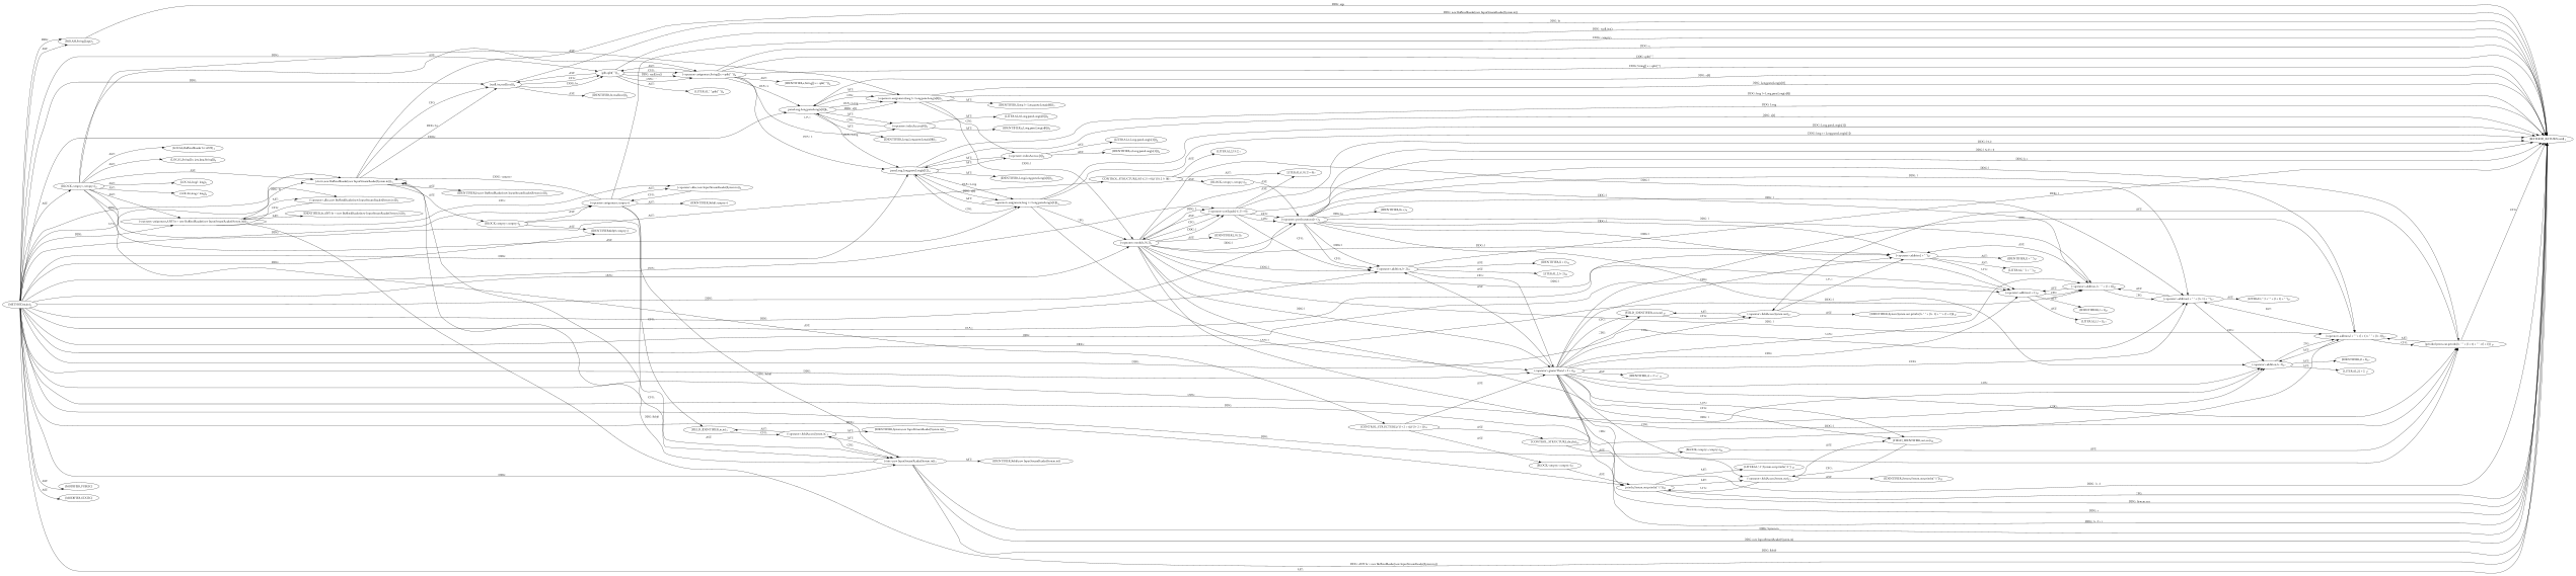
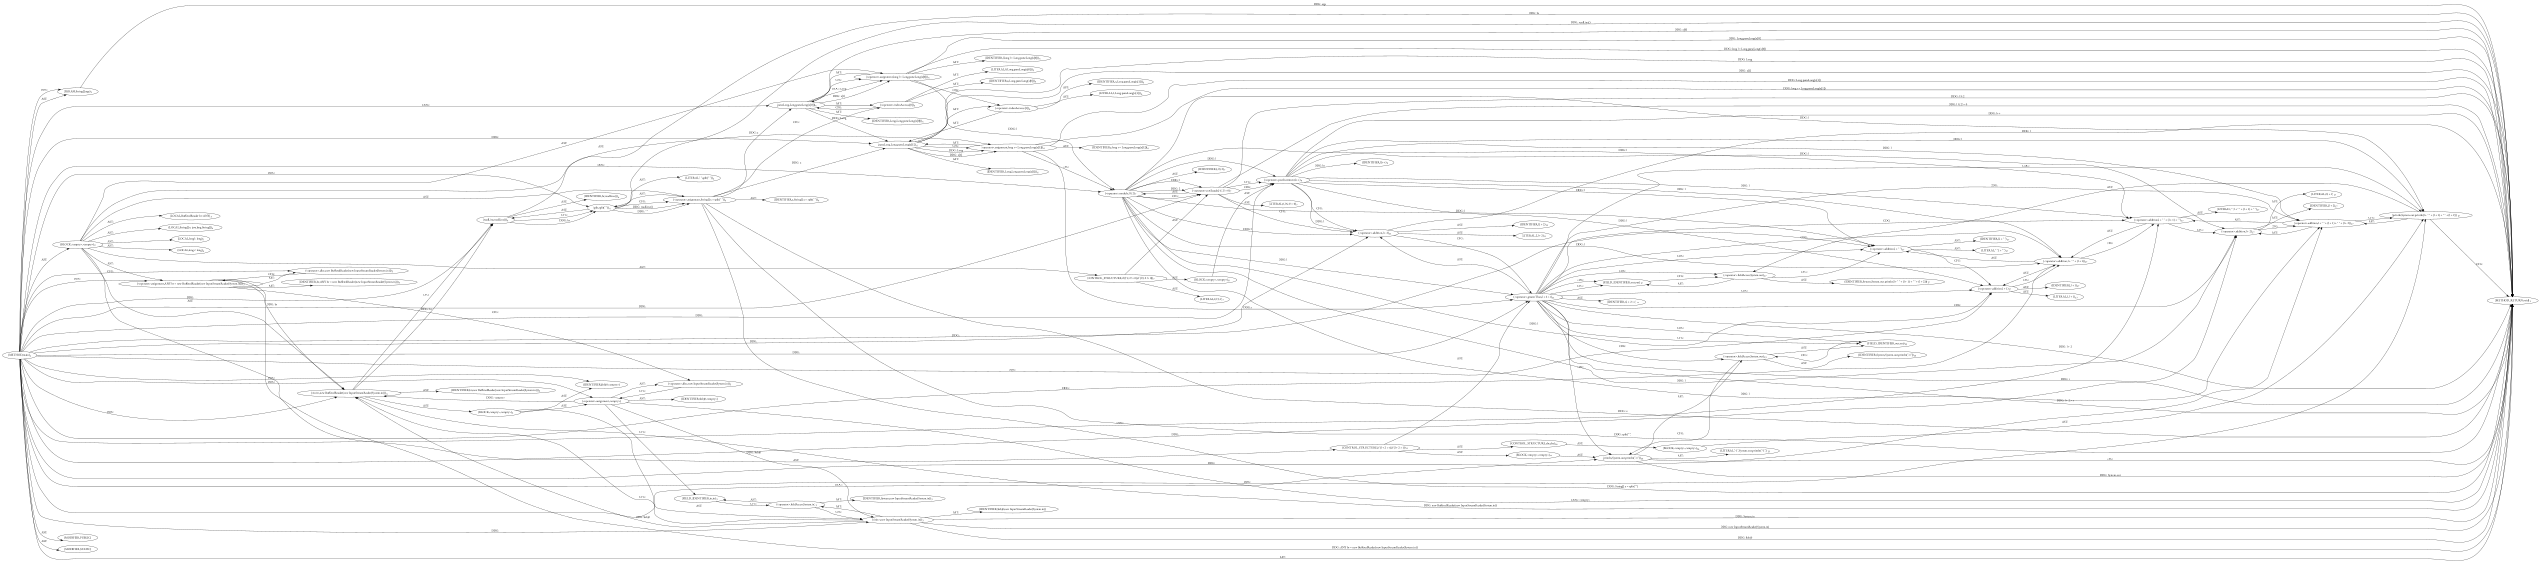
  digraph {
    fontname="EB Garamond"
    rankdir=LR
    node [fontname="EB Garamond"]
    edge [fontname="EB Garamond"]
    n1 [label=<(METHOD,main)<SUB>1</SUB>>]
    n2 [label=<(PARAM,String[] args)<SUB>1</SUB>>]
    n3 [label=<(BLOCK,&lt;empty&gt;,&lt;empty&gt;)<SUB>2</SUB>>]
    n4 [label=<(&lt;operator&gt;.assignment,ANY br = new BufferedReader(new InputStreamReader(System.in)))<SUB>3</SUB>>]
    n5 [label=<(&lt;operator&gt;.alloc,new BufferedReader(new InputStreamReader(System.in)))<SUB>3</SUB>>]
    n6 [label=<(&lt;init&gt;,new BufferedReader(new InputStreamReader(System.in)))<SUB>3</SUB>>]
    n7 [label=<(&lt;operator&gt;.assignment,&lt;empty&gt;)>]
    n8 [label=<(&lt;init&gt;,new InputStreamReader(System.in))<SUB>3</SUB>>]
    n9 [label=<(IDENTIFIER,$obj0,&lt;empty&gt;)>]
    n10 [label=<(split,split(&quot; &quot;))<SUB>4</SUB>>]
    n11 [label=<(readLine,readLine())<SUB>4</SUB>>]
    n12 [label=<(parseLong,Long.parseLong(x[0]))<SUB>5</SUB>>]
    n13 [label=<(parseLong,Long.parseLong(x[1]))<SUB>6</SUB>>]
    n14 [label=<(&lt;operator&gt;.notEquals,l % 2 != 0)<SUB>7</SUB>>]
    n15 [label=<(&lt;operator&gt;.modulo,l % 2)<SUB>7</SUB>>]
    n16 [label=<(&lt;operator&gt;.postIncrement,l++)<SUB>9</SUB>>]
    n17 [label=<(&lt;operator&gt;.greaterThan,l + 2 &gt; r)<SUB>11</SUB>>]
    n18 [label=<(&lt;operator&gt;.addition,l + 2)<SUB>11</SUB>>]
    n19 [label=<(println,System.out.println(&quot;-1&quot;))<SUB>13</SUB>>]
    n20 [label=<(println,System.out.println(l + &quot; &quot; + (l + 1) + &quot; &quot; + (l + 2)))<SUB>17</SUB>>]
    n21 [label=<(&lt;operator&gt;.addition,l + &quot; &quot; + (l + 1) + &quot; &quot; + (l + 2))<SUB>17</SUB>>]
    n22 [label=<(&lt;operator&gt;.addition,l + &quot; &quot; + (l + 1) + &quot; &quot;)<SUB>17</SUB>>]
    n23 [label=<(&lt;operator&gt;.addition,l + &quot; &quot; + (l + 1))<SUB>17</SUB>>]
    n24 [label=<(&lt;operator&gt;.addition,l + &quot; &quot;)<SUB>17</SUB>>]
    n25 [label=<(&lt;operator&gt;.addition,l + 1)<SUB>17</SUB>>]
    n26 [label=<(&lt;operator&gt;.addition,l + 2)<SUB>17</SUB>>]
    n27 [label=<(MODIFIER,PUBLIC)>]
    n28 [label=<(MODIFIER,STATIC)>]
    n29 [label=<(METHOD_RETURN,void)<SUB>1</SUB>>]
    n30 [label=<(LOCAL,BufferedReader br: ANY)<SUB>3</SUB>>]
    n31 [label=<(LOCAL,String[] x: java.lang.String[])<SUB>4</SUB>>]
    n32 [label=<(&lt;operator&gt;.assignment,String[] x = split(&quot; &quot;))<SUB>4</SUB>>]
    n33 [label=<(LOCAL,long l: long)<SUB>5</SUB>>]
    n34 [label=<(&lt;operator&gt;.assignment,long l = Long.parseLong(x[0]))<SUB>5</SUB>>]
    n35 [label=<(LOCAL,long r: long)<SUB>6</SUB>>]
    n36 [label=<(&lt;operator&gt;.assignment,long r = Long.parseLong(x[1]))<SUB>6</SUB>>]
    n37 [label=<(CONTROL_STRUCTURE,if (l % 2 != 0),if (l % 2 != 0))<SUB>7</SUB>>]
    n38 [label=<(CONTROL_STRUCTURE,if (l + 2 &gt; r),if (l + 2 &gt; r))<SUB>11</SUB>>]
    n39 [label=<(IDENTIFIER,br,ANY br = new BufferedReader(new InputStreamReader(System.in)))<SUB>3</SUB>>]
    n40 [label=<(&lt;operator&gt;.alloc,new InputStreamReader(System.in))<SUB>3</SUB>>]
    n41 [label=<(IDENTIFIER,br,new BufferedReader(new InputStreamReader(System.in)))<SUB>3</SUB>>]
    n42 [label=<(BLOCK,&lt;empty&gt;,&lt;empty&gt;)<SUB>3</SUB>>]
    n43 [label=<(IDENTIFIER,$obj0,&lt;empty&gt;)>]
    n44 [label=<(FIELD_IDENTIFIER,in,in)<SUB>3</SUB>>]
    n45 [label=<(IDENTIFIER,$obj0,new InputStreamReader(System.in))>]
    n46 [label=<(&lt;operator&gt;.fieldAccess,System.in)<SUB>3</SUB>>]
    n47 [label=<(LITERAL,&quot; &quot;,split(&quot; &quot;))<SUB>4</SUB>>]
    n48 [label=<(IDENTIFIER,br,readLine())<SUB>4</SUB>>]
    n49 [label=<(&lt;operator&gt;.indexAccess,x[0])<SUB>5</SUB>>]
    n50 [label=<(IDENTIFIER,Long,Long.parseLong(x[0]))<SUB>5</SUB>>]
    n51 [label=<(&lt;operator&gt;.indexAccess,x[1])<SUB>6</SUB>>]
    n52 [label=<(IDENTIFIER,Long,Long.parseLong(x[1]))<SUB>6</SUB>>]
    n53 [label=<(LITERAL,0,l % 2 != 0)<SUB>7</SUB>>]
    n54 [label=<(IDENTIFIER,l,l % 2)<SUB>7</SUB>>]
    n55 [label=<(IDENTIFIER,l,l++)<SUB>9</SUB>>]
    n56 [label=<(IDENTIFIER,r,l + 2 &gt; r)<SUB>11</SUB>>]
    n57 [label=<(&lt;operator&gt;.fieldAccess,System.out)<SUB>13</SUB>>]
    n58 [label=<(FIELD_IDENTIFIER,out,out)<SUB>13</SUB>>]
    n59 [label=<(&lt;operator&gt;.fieldAccess,System.out)<SUB>17</SUB>>]
    n60 [label=<(FIELD_IDENTIFIER,out,out)<SUB>17</SUB>>]
    n61 [label=<(IDENTIFIER,l,l + 2)<SUB>11</SUB>>]
    n62 [label=<(LITERAL,2,l + 2)<SUB>11</SUB>>]
    n63 [label=<(LITERAL,&quot;-1&quot;,System.out.println(&quot;-1&quot;))<SUB>13</SUB>>]
    n64 [label=<(LITERAL,&quot; &quot;,l + &quot; &quot; + (l + 1) + &quot; &quot;)<SUB>17</SUB>>]
    n65 [label=<(IDENTIFIER,l,l + &quot; &quot;)<SUB>17</SUB>>]
    n66 [label=<(LITERAL,&quot; &quot;,l + &quot; &quot;)<SUB>17</SUB>>]
    n67 [label=<(IDENTIFIER,l,l + 1)<SUB>17</SUB>>]
    n68 [label=<(LITERAL,1,l + 1)<SUB>17</SUB>>]
    n69 [label=<(IDENTIFIER,l,l + 2)<SUB>17</SUB>>]
    n70 [label=<(LITERAL,2,l + 2)<SUB>17</SUB>>]
    n71 [label=<(IDENTIFIER,x,String[] x = split(&quot; &quot;))<SUB>4</SUB>>]
    n72 [label=<(IDENTIFIER,l,long l = Long.parseLong(x[0]))<SUB>5</SUB>>]
+   n73 [label=<(IDENTIFIER,r,long r = Long.parseLong(x[1]))<SUB>6</SUB>>]
    n74 [label=<(BLOCK,&lt;empty&gt;,&lt;empty&gt;)<SUB>8</SUB>>]
    n75 [label=<(LITERAL,2,l % 2)<SUB>7</SUB>>]
    n76 [label=<(BLOCK,&lt;empty&gt;,&lt;empty&gt;)<SUB>12</SUB>>]
    n77 [label=<(CONTROL_STRUCTURE,else,else)<SUB>16</SUB>>]
    n78 [label=<(IDENTIFIER,System,new InputStreamReader(System.in))<SUB>3</SUB>>]
    n79 [label=<(IDENTIFIER,x,Long.parseLong(x[0]))<SUB>5</SUB>>]
    n80 [label=<(LITERAL,0,Long.parseLong(x[0]))<SUB>5</SUB>>]
    n81 [label=<(IDENTIFIER,x,Long.parseLong(x[1]))<SUB>6</SUB>>]
    n82 [label=<(LITERAL,1,Long.parseLong(x[1]))<SUB>6</SUB>>]
    n83 [label=<(BLOCK,&lt;empty&gt;,&lt;empty&gt;)<SUB>16</SUB>>]
    n84 [label=<(IDENTIFIER,System,System.out.println(&quot;-1&quot;))<SUB>13</SUB>>]
    n85 [label=<(IDENTIFIER,System,System.out.println(l + &quot; &quot; + (l + 1) + &quot; &quot; + (l + 2)))<SUB>17</SUB>>]
    n1 -> n2 [label="AST: "]
    n1 -> n2 [label="DDG: "]
    n1 -> n3 [label="AST: "]
    n1 -> n4 [label="DDG: "]
    n1 -> n5 [label="CFG: "]
    n1 -> n6 [label="DDG: "]
    n1 -> n7 [label="DDG: "]
    n1 -> n8 [label="DDG: "]
    n1 -> n9 [label="DDG: "]
    n1 -> n10 [label="DDG: "]
    n1 -> n11 [label="DDG: "]
    n1 -> n12 [label="DDG: "]
    n1 -> n13 [label="DDG: "]
    n1 -> n14 [label="DDG: "]
    n1 -> n15 [label="DDG: "]
    n1 -> n16 [label="DDG: "]
    n1 -> n17 [label="DDG: "]
    n1 -> n18 [label="DDG: "]
    n1 -> n19 [label="DDG: "]
    n1 -> n20 [label="DDG: "]
    n1 -> n21 [label="DDG: "]
    n1 -> n22 [label="DDG: "]
    n1 -> n23 [label="DDG: "]
    n1 -> n24 [label="DDG: "]
    n1 -> n25 [label="DDG: "]
    n1 -> n26 [label="DDG: "]
    n1 -> n27 [label="AST: "]
    n1 -> n28 [label="AST: "]
    n1 -> n29 [label="AST: "]
    n2 -> n29 [label="DDG: args"]
    n3 -> n4 [label="AST: "]
    n3 -> n6 [label="AST: "]
    n3 -> n30 [label="AST: "]
    n3 -> n31 [label="AST: "]
    n3 -> n32 [label="AST: "]
    n3 -> n33 [label="AST: "]
    n3 -> n34 [label="AST: "]
    n3 -> n35 [label="AST: "]
    n3 -> n36 [label="AST: "]
    n3 -> n37 [label="AST: "]
    n3 -> n38 [label="AST: "]
    n4 -> n5 [label="AST: "]
    n4 -> n6 [label="DDG: br"]
    n4 -> n29 [label="DDG: ANY br = new BufferedReader(new InputStreamReader(System.in))"]
    n4 -> n39 [label="AST: "]
    n4 -> n40 [label="CFG: "]
    n5 -> n4 [label="CFG: "]
    n6 -> n11 [label="CFG: "]
    n6 -> n11 [label="DDG: br"]
    n6 -> n29 [label="DDG: new BufferedReader(new InputStreamReader(System.in))"]
    n6 -> n41 [label="AST: "]
    n6 -> n42 [label="AST: "]
    n7 -> n6 [label="DDG: &lt;empty&gt;"]
    n7 -> n8 [label="DDG: $obj0"]
    n7 -> n29 [label="DDG: &lt;empty&gt;"]
    n7 -> n40 [label="AST: "]
    n7 -> n43 [label="AST: "]
    n7 -> n44 [label="CFG: "]
    n8 -> n6 [label="CFG: "]
    n8 -> n6 [label="DDG: $obj0"]
    n8 -> n29 [label="DDG: $obj0"]
    n8 -> n29 [label="DDG: System.in"]
    n8 -> n29 [label="DDG: new InputStreamReader(System.in)"]
    n8 -> n45 [label="AST: "]
    n8 -> n46 [label="AST: "]
    n10 -> n11 [label="AST: "]
    n10 -> n29 [label="DDG: readLine()"]
    n10 -> n32 [label="CFG: "]
    n10 -> n32 [label="DDG: readLine()"]
    n10 -> n32 [label="DDG: &quot; &quot;"]
    n10 -> n47 [label="AST: "]
    n11 -> n10 [label="CFG: "]
    n11 -> n10 [label="DDG: br"]
    n11 -> n29 [label="DDG: br"]
    n11 -> n48 [label="AST: "]
    n12 -> n13 [label="DDG: Long"]
    n12 -> n29 [label="DDG: x[0]"]
    n12 -> n34 [label="CFG: "]
    n12 -> n34 [label="DDG: Long"]
    n12 -> n34 [label="DDG: x[0]"]
    n12 -> n49 [label="AST: "]
    n12 -> n50 [label="AST: "]
    n13 -> n29 [label="DDG: Long"]
    n13 -> n29 [label="DDG: x[1]"]
    n13 -> n36 [label="CFG: "]
    n13 -> n36 [label="DDG: Long"]
    n13 -> n36 [label="DDG: x[1]"]
    n13 -> n51 [label="AST: "]
    n13 -> n52 [label="AST: "]
    n14 -> n15 [label="AST: "]
    n14 -> n16 [label="CFG: "]
    n14 -> n16 [label="CDG: "]
    n14 -> n18 [label="CFG: "]
    n14 -> n29 [label="DDG: l % 2"]
    n14 -> n29 [label="DDG: l % 2 != 0"]
    n14 -> n53 [label="AST: "]
    n15 -> n14 [label="CFG: "]
    n15 -> n14 [label="DDG: l"]
    n15 -> n14 [label="DDG: 2"]
    n15 -> n16 [label="DDG: l"]
    n15 -> n17 [label="DDG: l"]
    n15 -> n18 [label="DDG: l"]
    n15 -> n20 [label="DDG: l"]
    n15 -> n21 [label="DDG: l"]
    n15 -> n22 [label="DDG: l"]
    n15 -> n23 [label="DDG: l"]
    n15 -> n24 [label="DDG: l"]
    n15 -> n25 [label="DDG: l"]
    n15 -> n26 [label="DDG: l"]
    n15 -> n54 [label="AST: "]
    n16 -> n18 [label="CFG: "]
    n16 -> n18 [label="DDG: l"]
    n16 -> n20 [label="DDG: l"]
    n16 -> n21 [label="DDG: l"]
    n16 -> n22 [label="DDG: l"]
    n16 -> n23 [label="DDG: l"]
    n16 -> n24 [label="DDG: l"]
    n16 -> n25 [label="DDG: l"]
    n16 -> n26 [label="DDG: l"]
    n16 -> n29 [label="DDG: l++"]
    n16 -> n55 [label="DDG: br"]
    n17 -> n18 [label="AST: "]
    n17 -> n19 [label="CDG: "]
    n17 -> n20 [label="CDG: "]
    n17 -> n21 [label="CDG: "]
    n17 -> n22 [label="CDG: "]
    n17 -> n23 [label="CDG: "]
    n17 -> n24 [label="CDG: "]
    n17 -> n25 [label="CDG: "]
    n17 -> n26 [label="CDG: "]
    n17 -> n29 [label="DDG: l + 2"]
    n17 -> n29 [label="DDG: r"]
    n17 -> n29 [label="DDG: l + 2 &gt; r"]
    n17 -> n56 [label="AST: "]
    n17 -> n57 [label="CDG: "]
    n17 -> n58 [label="CFG: "]
    n17 -> n58 [label="CDG: "]
    n17 -> n59 [label="CDG: "]
    n17 -> n60 [label="CFG: "]
    n17 -> n60 [label="CDG: "]
    n18 -> n17 [label="CFG: "]
    n18 -> n29 [label="DDG: l"]
    n18 -> n61 [label="AST: "]
    n18 -> n62 [label="AST: "]
    n19 -> n29 [label="CFG: "]
    n19 -> n29 [label="DDG: System.out"]
    n19 -> n57 [label="AST: "]
    n19 -> n63 [label="AST: "]
    n20 -> n21 [label="AST: "]
    n20 -> n29 [label="CFG: "]
    n20 -> n59 [label="AST: "]
    n21 -> n20 [label="CFG: "]
    n21 -> n22 [label="AST: "]
    n21 -> n26 [label="AST: "]
    n22 -> n23 [label="AST: "]
    n22 -> n26 [label="CFG: "]
    n22 -> n64 [label="AST: "]
    n23 -> n22 [label="CFG: "]
    n23 -> n24 [label="AST: "]
    n23 -> n25 [label="AST: "]
    n24 -> n25 [label="CFG: "]
    n24 -> n65 [label="AST: "]
    n24 -> n66 [label="AST: "]
    n25 -> n23 [label="CFG: "]
    n25 -> n67 [label="AST: "]
    n25 -> n68 [label="AST: "]
    n26 -> n21 [label="CFG: "]
    n26 -> n69 [label="AST: "]
    n26 -> n70 [label="AST: "]
    n32 -> n10 [label="AST: "]
    n32 -> n12 [label="DDG: x"]
    n32 -> n13 [label="DDG: x"]
    n32 -> n29 [label="DDG: x"]
    n32 -> n29 [label="DDG: split(&quot; &quot;)"]
    n32 -> n29 [label="DDG: String[] x = split(&quot; &quot;)"]
    n32 -> n49 [label="CFG: "]
    n32 -> n71 [label="AST: "]
    n34 -> n12 [label="AST: "]
    n34 -> n15 [label="DDG: l"]
    n34 -> n29 [label="DDG: Long.parseLong(x[0])"]
    n34 -> n29 [label="DDG: long l = Long.parseLong(x[0])"]
    n34 -> n51 [label="CFG: "]
    n34 -> n72 [label="AST: "]
    n36 -> n13 [label="AST: "]
    n36 -> n15 [label="CFG: "]
    n36 -> n17 [label="DDG: r"]
    n36 -> n29 [label="DDG: Long.parseLong(x[1])"]
    n36 -> n29 [label="DDG: long r = Long.parseLong(x[1])"]
-   n37 -> n53 [label="AST: "]
+   n36 -> n73 [label="AST: "]
+   n37 -> n14 [label="AST: "]
    n37 -> n74 [label="AST: "]
    n37 -> n75 [label="AST: "]
    n38 -> n17 [label="AST: "]
    n38 -> n76 [label="AST: "]
    n38 -> n77 [label="AST: "]
    n40 -> n7 [label="CFG: "]
    n42 -> n7 [label="AST: "]
    n42 -> n8 [label="AST: "]
    n42 -> n9 [label="AST: "]
    n44 -> n46 [label="CFG: "]
    n46 -> n8 [label="CFG: "]
    n46 -> n44 [label="AST: "]
    n46 -> n78 [label="AST: "]
    n49 -> n12 [label="CFG: "]
    n49 -> n79 [label="AST: "]
    n49 -> n80 [label="AST: "]
    n51 -> n13 [label="AST: "]
    n51 -> n81 [label="AST: "]
    n51 -> n82 [label="AST: "]
    n57 -> n19 [label="CFG: "]
    n57 -> n58 [label="AST: "]
    n57 -> n84 [label="AST: "]
    n58 -> n57 [label="CFG: "]
    n59 -> n24 [label="CFG: "]
    n59 -> n60 [label="AST: "]
    n59 -> n85 [label="AST: "]
    n60 -> n59 [label="CFG: "]
    n74 -> n16 [label="AST: "]
    n76 -> n19 [label="AST: "]
    n77 -> n83 [label="AST: "]
    n83 -> n20 [label="AST: "]
  }
